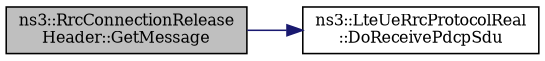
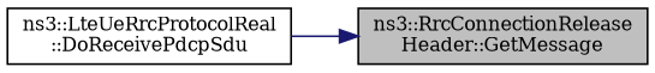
  digraph {
    rankdir=RL
    fontname="DejaVu Serif"
    node [color=black fontname="DejaVu Serif" fontsize=10 shape=record style=filled]
    n1 [fillcolor=grey75 fontcolor=black height=0.2 label="ns3::RrcConnectionRelease\lHeader::GetMessage" width=0.4]
    n2 [fillcolor=white height=0.2 label="ns3::LteUeRrcProtocolReal\l::DoReceivePdcpSdu" width=0.4]
-   n2 -> n1 [color=midnightblue dir=back fontname="DejaVu Serif" fontsize=10 labelfontname=Helvetica labelfontsize=10 style=solid]
+   n1 -> n2 [color=midnightblue dir=back fontname="DejaVu Serif" fontsize=10 labelfontname=Helvetica labelfontsize=10 style=solid]
  }
